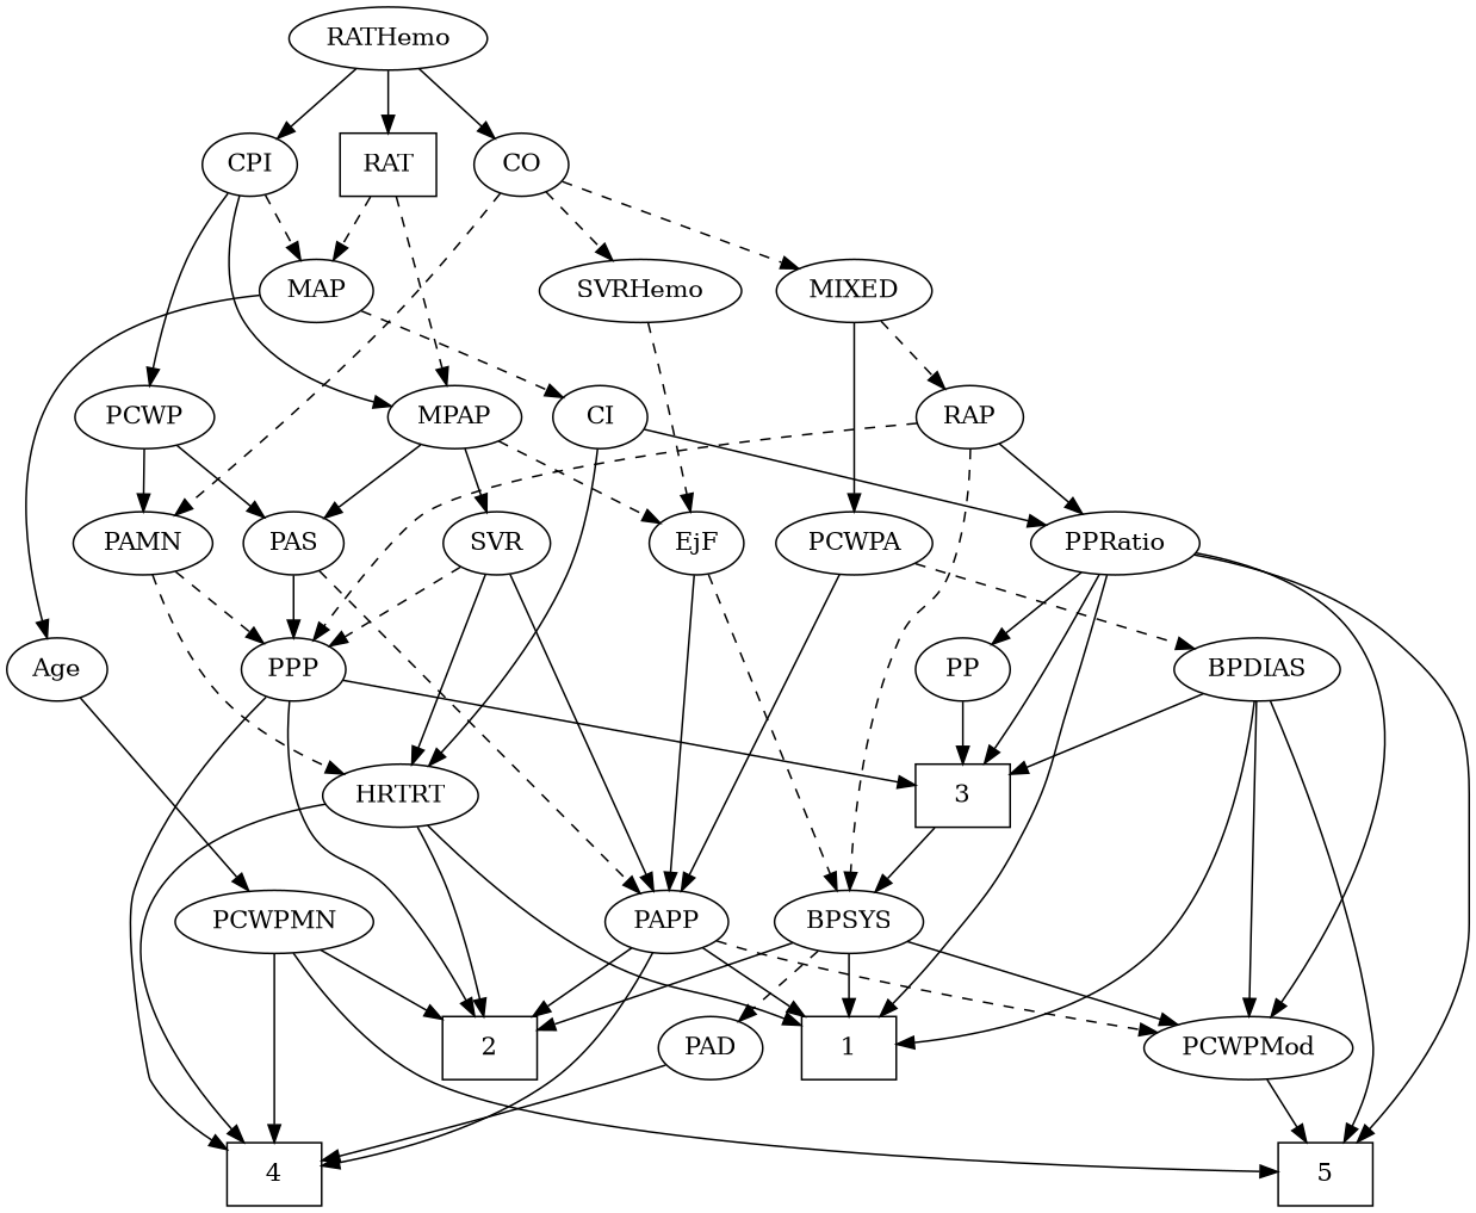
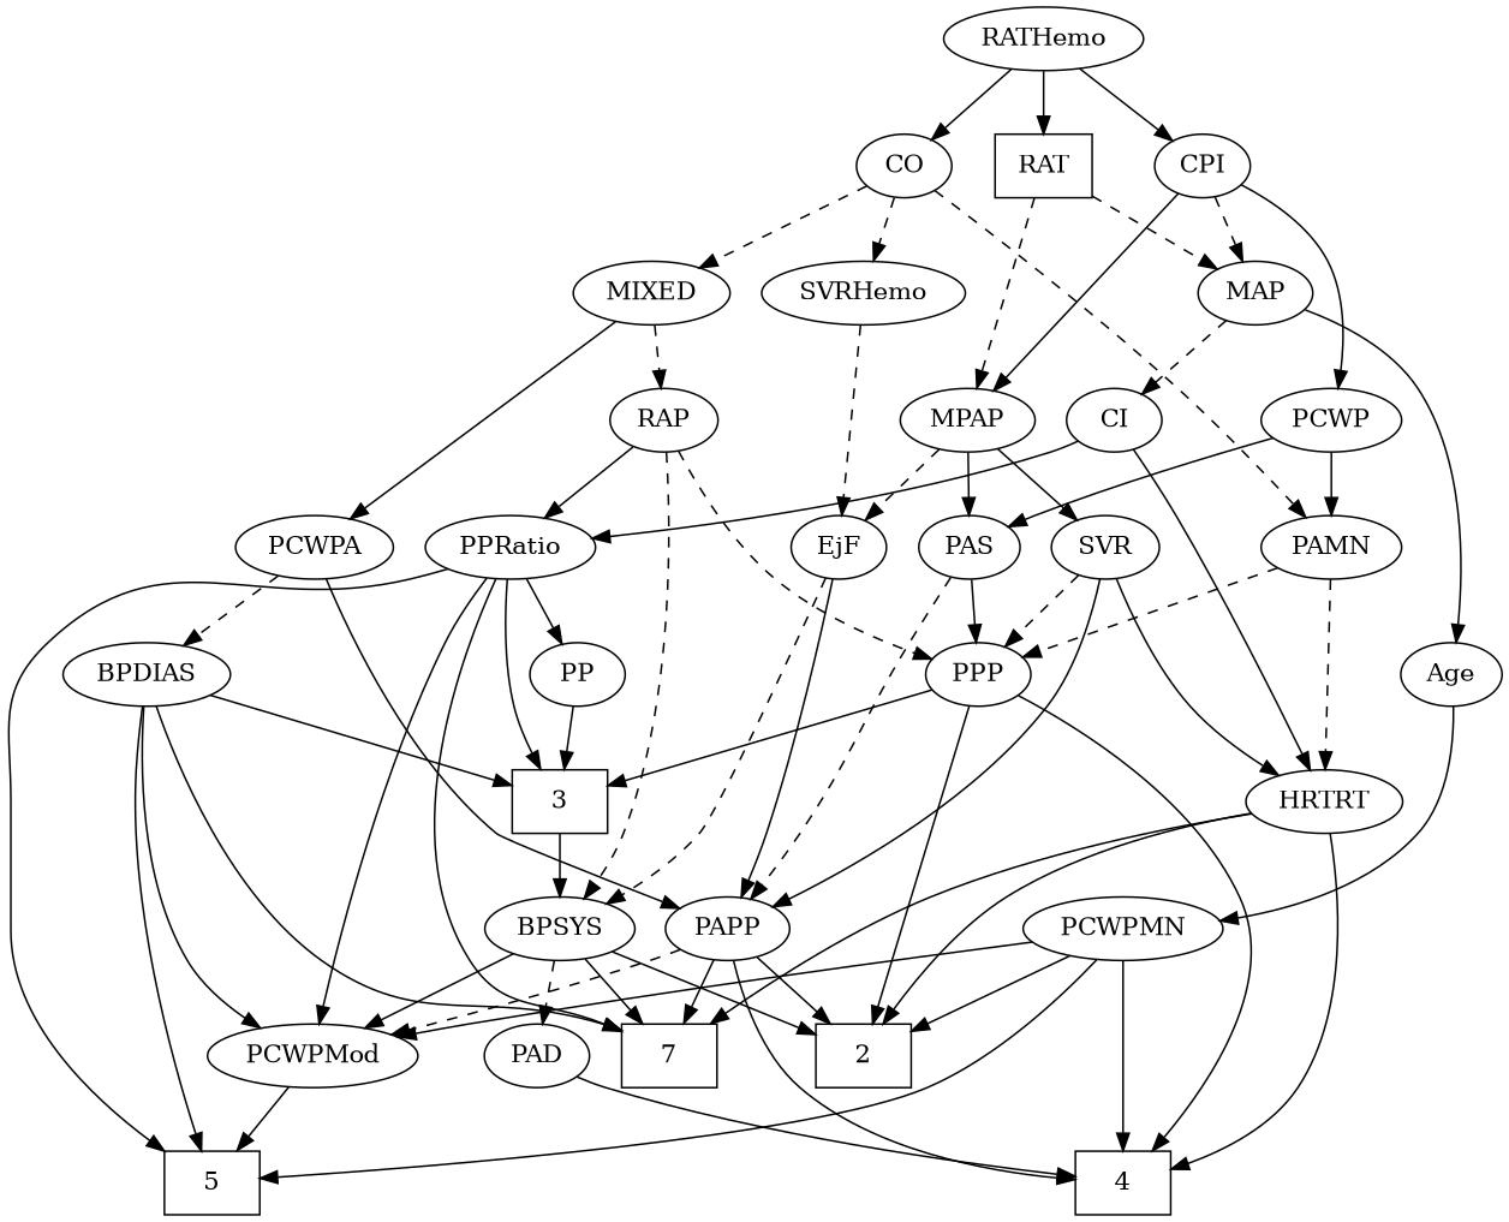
  strict digraph {
    edge [style=solid]
-   1 [height=0.5 shape=box width=0.75]
+   1 [height=0.5 shape=box width=0.75 label=7]
    2 [height=0.5 shape=box width=0.75]
    3 [height=0.5 shape=box width=0.75]
    BPSYS [height=0.5 width=1.0471]
    4 [height=0.5 shape=box width=0.75]
    5 [height=0.5 shape=box width=0.75]
    Age [height=0.5 width=0.75]
    PCWPMN [height=0.5 width=1.3902]
    PCWPMod [height=0.5 width=1.4443]
    HRTRT [height=0.5 width=1.1013]
    EjF [height=0.5 width=0.75]
    PAPP [height=0.5 width=0.88464]
    PAD [height=0.5 width=0.79437]
    RAP [height=0.5 width=0.77632]
    PPP [height=0.5 width=0.75]
    PPRatio [height=0.5 width=1.1013]
    PP [height=0.5 width=0.75]
    MIXED [height=0.5 width=1.1193]
    PCWPA [height=0.5 width=1.1555]
    BPDIAS [height=0.5 width=1.1735]
    MPAP [height=0.5 width=0.97491]
    PAS [height=0.5 width=0.75]
    SVR [height=0.5 width=0.77632]
    CO [height=0.5 width=0.75]
    SVRHemo [height=0.5 width=1.3902]
    PAMN [height=0.5 width=1.011]
    RATHemo [height=0.5 width=1.3721]
    CPI [height=0.5 width=0.75]
    RAT [height=0.5 shape=box width=0.75827]
    MAP [height=0.5 width=0.84854]
    PCWP [height=0.5 width=0.97491]
    CI [height=0.5 width=0.75]
    3 -> BPSYS
    BPSYS -> 1
    BPSYS -> 2
    BPSYS -> PCWPMod
    BPSYS -> PAD [style=dashed]
    Age -> PCWPMN
    PCWPMN -> 2
    PCWPMN -> 4
    PCWPMN -> 5
+   PCWPMN -> PCWPMod
    PCWPMod -> 5
    HRTRT -> 1
    HRTRT -> 2
    HRTRT -> 4
    EjF -> BPSYS [style=dashed]
    EjF -> PAPP
    PAPP -> 1
    PAPP -> 2
    PAPP -> 4
    PAPP -> PCWPMod [style=dashed]
    PAD -> 4
    RAP -> BPSYS [style=dashed]
    RAP -> PPP [style=dashed]
    RAP -> PPRatio
    PPP -> 2
    PPP -> 3
    PPP -> 4
    PPRatio -> 1
    PPRatio -> 3
    PPRatio -> 5
    PPRatio -> PCWPMod
    PPRatio -> PP
    PP -> 3
    MIXED -> RAP [style=dashed]
    MIXED -> PCWPA
    PCWPA -> PAPP
    PCWPA -> BPDIAS [style=dashed]
    BPDIAS -> 1
    BPDIAS -> 3
    BPDIAS -> 5
    BPDIAS -> PCWPMod
    MPAP -> EjF [style=dashed]
    MPAP -> PAS
    MPAP -> SVR
    PAS -> PAPP [style=dashed]
    PAS -> PPP
    SVR -> HRTRT
    SVR -> PAPP
    SVR -> PPP [style=dashed]
    CO -> MIXED [style=dashed]
    CO -> SVRHemo [style=dashed]
    CO -> PAMN [style=dashed]
    SVRHemo -> EjF [style=dashed]
    PAMN -> HRTRT [style=dashed]
    PAMN -> PPP [style=dashed]
    RATHemo -> CO
    RATHemo -> CPI
    RATHemo -> RAT
    CPI -> MPAP
    CPI -> MAP [style=dashed]
    CPI -> PCWP
    RAT -> MPAP [style=dashed]
    RAT -> MAP [style=dashed]
    MAP -> Age
    MAP -> CI [style=dashed]
    PCWP -> PAS
    PCWP -> PAMN
    CI -> HRTRT
    CI -> PPRatio
  }
